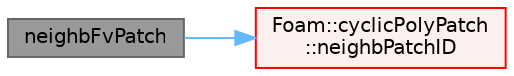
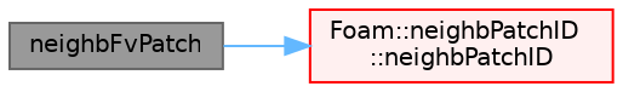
  digraph {
    rankdir=LR
    node [fontname=Helvetica fontsize=10 shape=box style=filled]
    n1 [color=gray40 fillcolor=grey60 fontcolor=black height=0.2 label=neighbFvPatch width=0.4]
-   n2 [color=red fillcolor="#FFF0F0" height=0.2 label="Foam::cyclicPolyPatch\l::neighbPatchID" width=0.4]
+   n2 [color=red fillcolor="#FFF0F0" height=0.2 label="Foam::neighbPatchID\l::neighbPatchID" width=0.4]
    n1 -> n2 [color=steelblue1 fontname=Helvetica fontsize=10 labelfontname=Helvetica labelfontsize=10 style=solid]
  }
